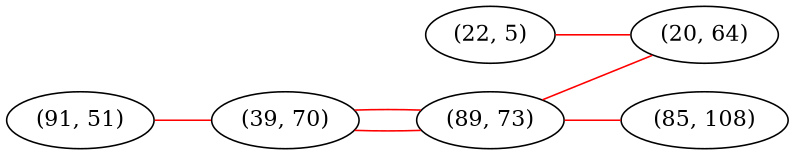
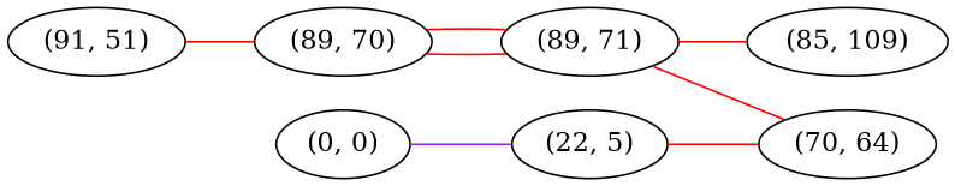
  graph {
    rankdir=LR
    edge [color=red weight=1]
    n1 [label="(22, 5)"]
-   "(20, 64)"
+   "(0, 0)"
+   "(20, 64)" [label="(70, 64)"]
    n4 [label="(91, 51)"]
-   "(89, 70)" [label="(39, 70)"]
-   "(89, 71)" [label="(89, 73)"]
-   "(85, 108)"
+   "(89, 70)"
+   "(89, 71)"
+   "(85, 108)" [label="(85, 109)"]
    n1 -- "(20, 64)"
+   "(0, 0)" -- n1 [color=purple weight=4]
    n4 -- "(89, 70)"
    "(89, 70)" -- "(89, 71)"
    "(89, 70)" -- "(89, 71)"
    "(89, 71)" -- "(20, 64)"
    "(89, 71)" -- "(85, 108)"
  }
